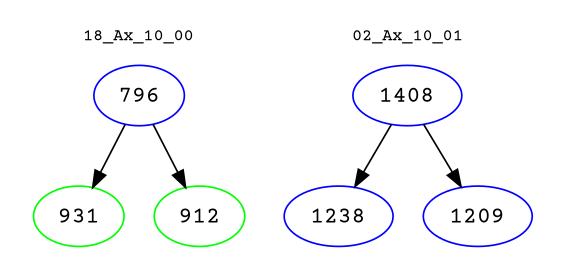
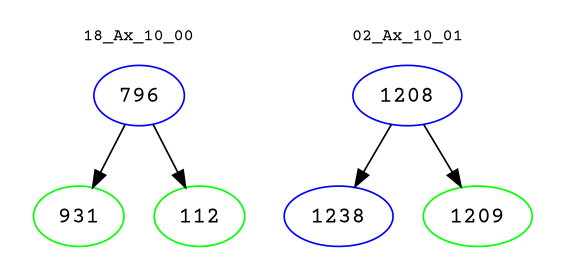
  digraph {
    fontname="Courier Prime"
    node [color=blue fontname="Courier Prime"]
    edge [color=black fontname="Courier Prime"]
    n1 [label=796]
    n2 [color=green label=931]
-   n3 [color=green label=912]
-   n4 [label=1408]
+   n3 [color=green label=112]
+   n4 [label=1208]
    n5 [label=1238]
-   n6 [label=1209]
+   n6 [color=green label=1209]
    subgraph cluster_1 {
      color=white
      fontsize=10
      label="18_Ax_10_00"
      n1
      n2
      n3
    }
    subgraph cluster_2 {
      color=white
      fontsize=10
      label="02_Ax_10_01"
      n4
      n5
      n6
    }
    n1 -> n2
    n1 -> n3
    n4 -> n5
    n4 -> n6
  }
